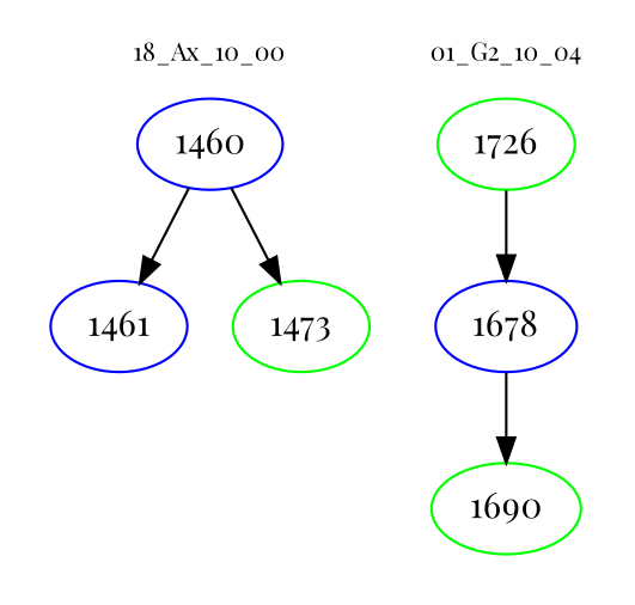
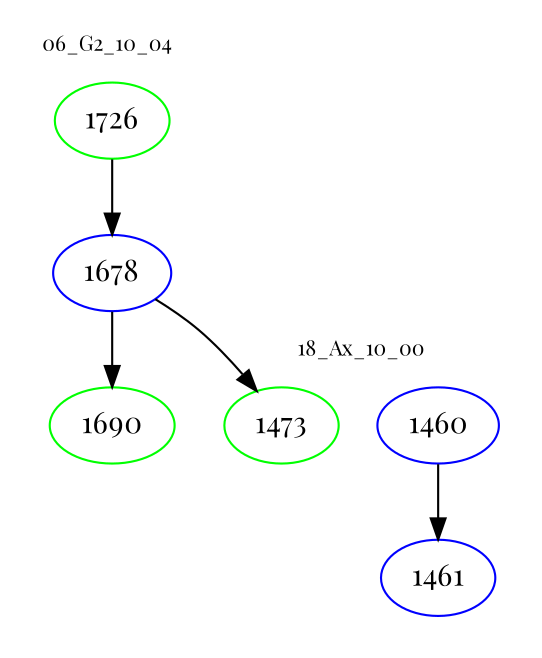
  digraph {
    fontname="Playfair Display"
    node [color=blue fontname="Playfair Display"]
    edge [color=black fontname="Playfair Display"]
    n1 [label=1460]
    n2 [label=1461]
    n3 [color=green label=1473]
    n4 [label=1678]
    n5 [color=green label=1726]
    n6 [color=green label=1690]
    subgraph cluster_1 {
      color=white
      fontsize=10
      label="18_Ax_10_00"
      n1
      n2
      n3
    }
    subgraph cluster_2 {
      color=white
      fontsize=10
-     label="01_G2_10_04"
+     label="06_G2_10_04"
      n4
      n5
      n6
    }
    n1 -> n2
-   n1 -> n3
+   n4 -> n3
    n4 -> n6
    n5 -> n4
  }
